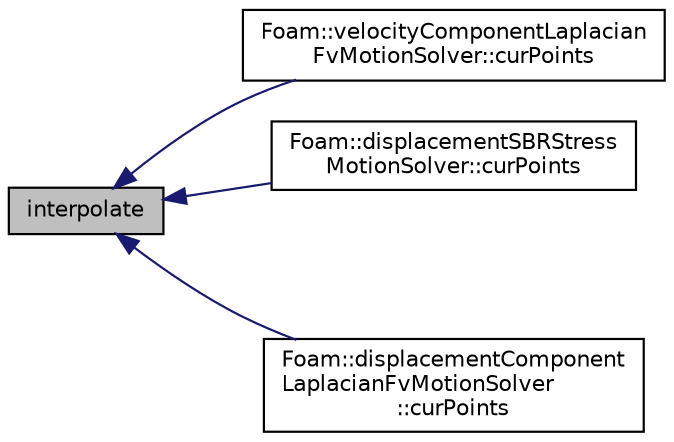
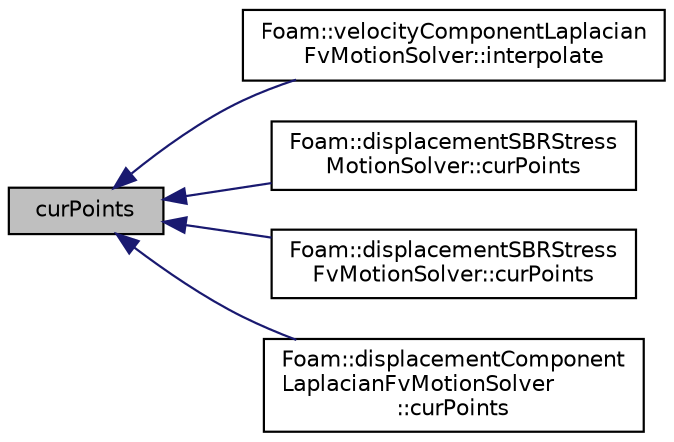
  digraph {
    rankdir=LR
    node [color=black fontname=Helvetica fontsize=10 shape=record]
    edge [color=midnightblue dir=back fontname=Helvetica fontsize=10 labelfontname=Helvetica labelfontsize=10 style=solid]
-   n1 [fillcolor=grey75 fontcolor=black height=0.2 label=interpolate style=filled width=0.4]
-   n2 [height=0.2 label="Foam::velocityComponentLaplacian\lFvMotionSolver::curPoints" width=0.4]
+   n1 [fillcolor=grey75 fontcolor=black height=0.2 label=curPoints style=filled width=0.4]
+   n2 [height=0.2 label="Foam::velocityComponentLaplacian\lFvMotionSolver::interpolate" width=0.4]
    n3 [height=0.2 label="Foam::displacementSBRStress\lMotionSolver::curPoints" width=0.4]
+   n4 [height=0.2 label="Foam::displacementSBRStress\lFvMotionSolver::curPoints" width=0.4]
    n5 [height=0.2 label="Foam::displacementComponent\lLaplacianFvMotionSolver\l::curPoints" width=0.4]
    n1 -> n2
    n1 -> n3
+   n1 -> n4
    n1 -> n5
  }
